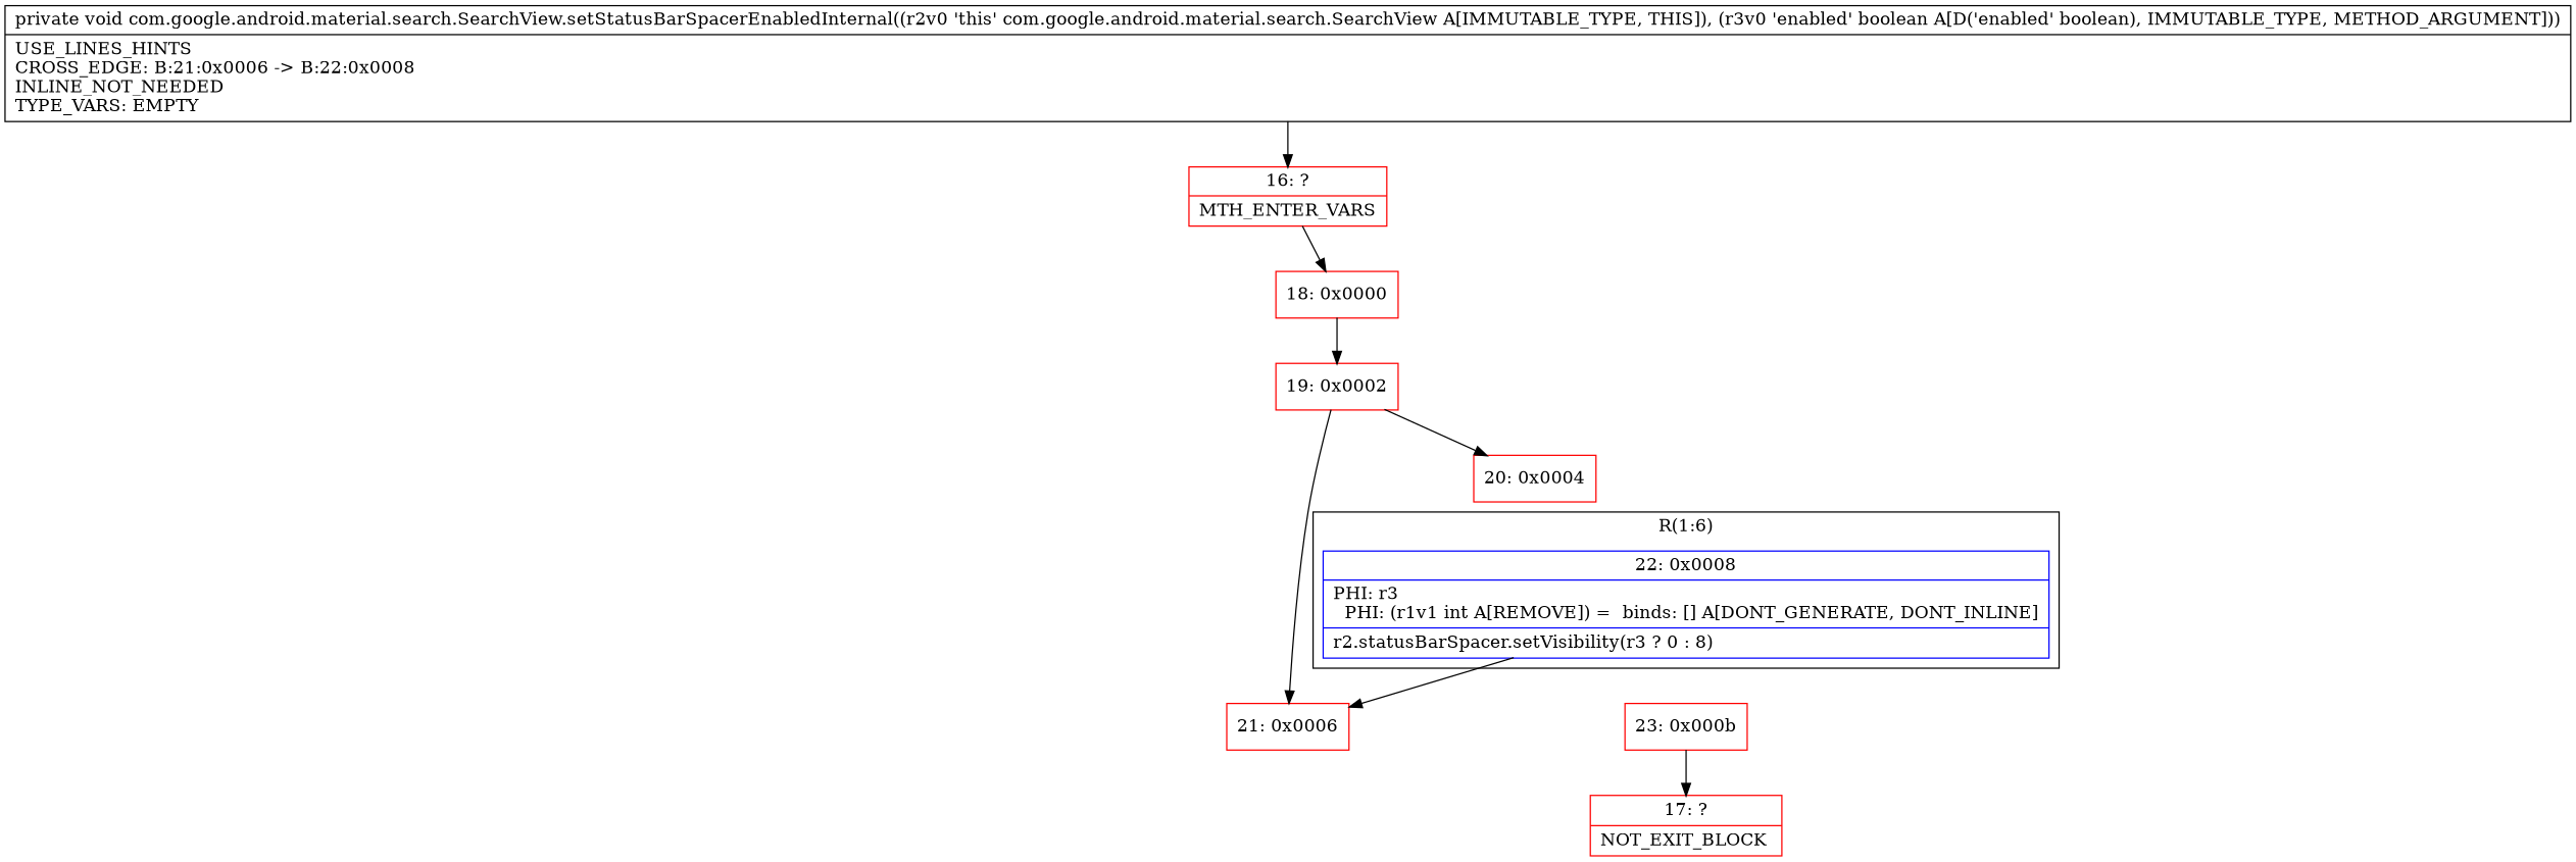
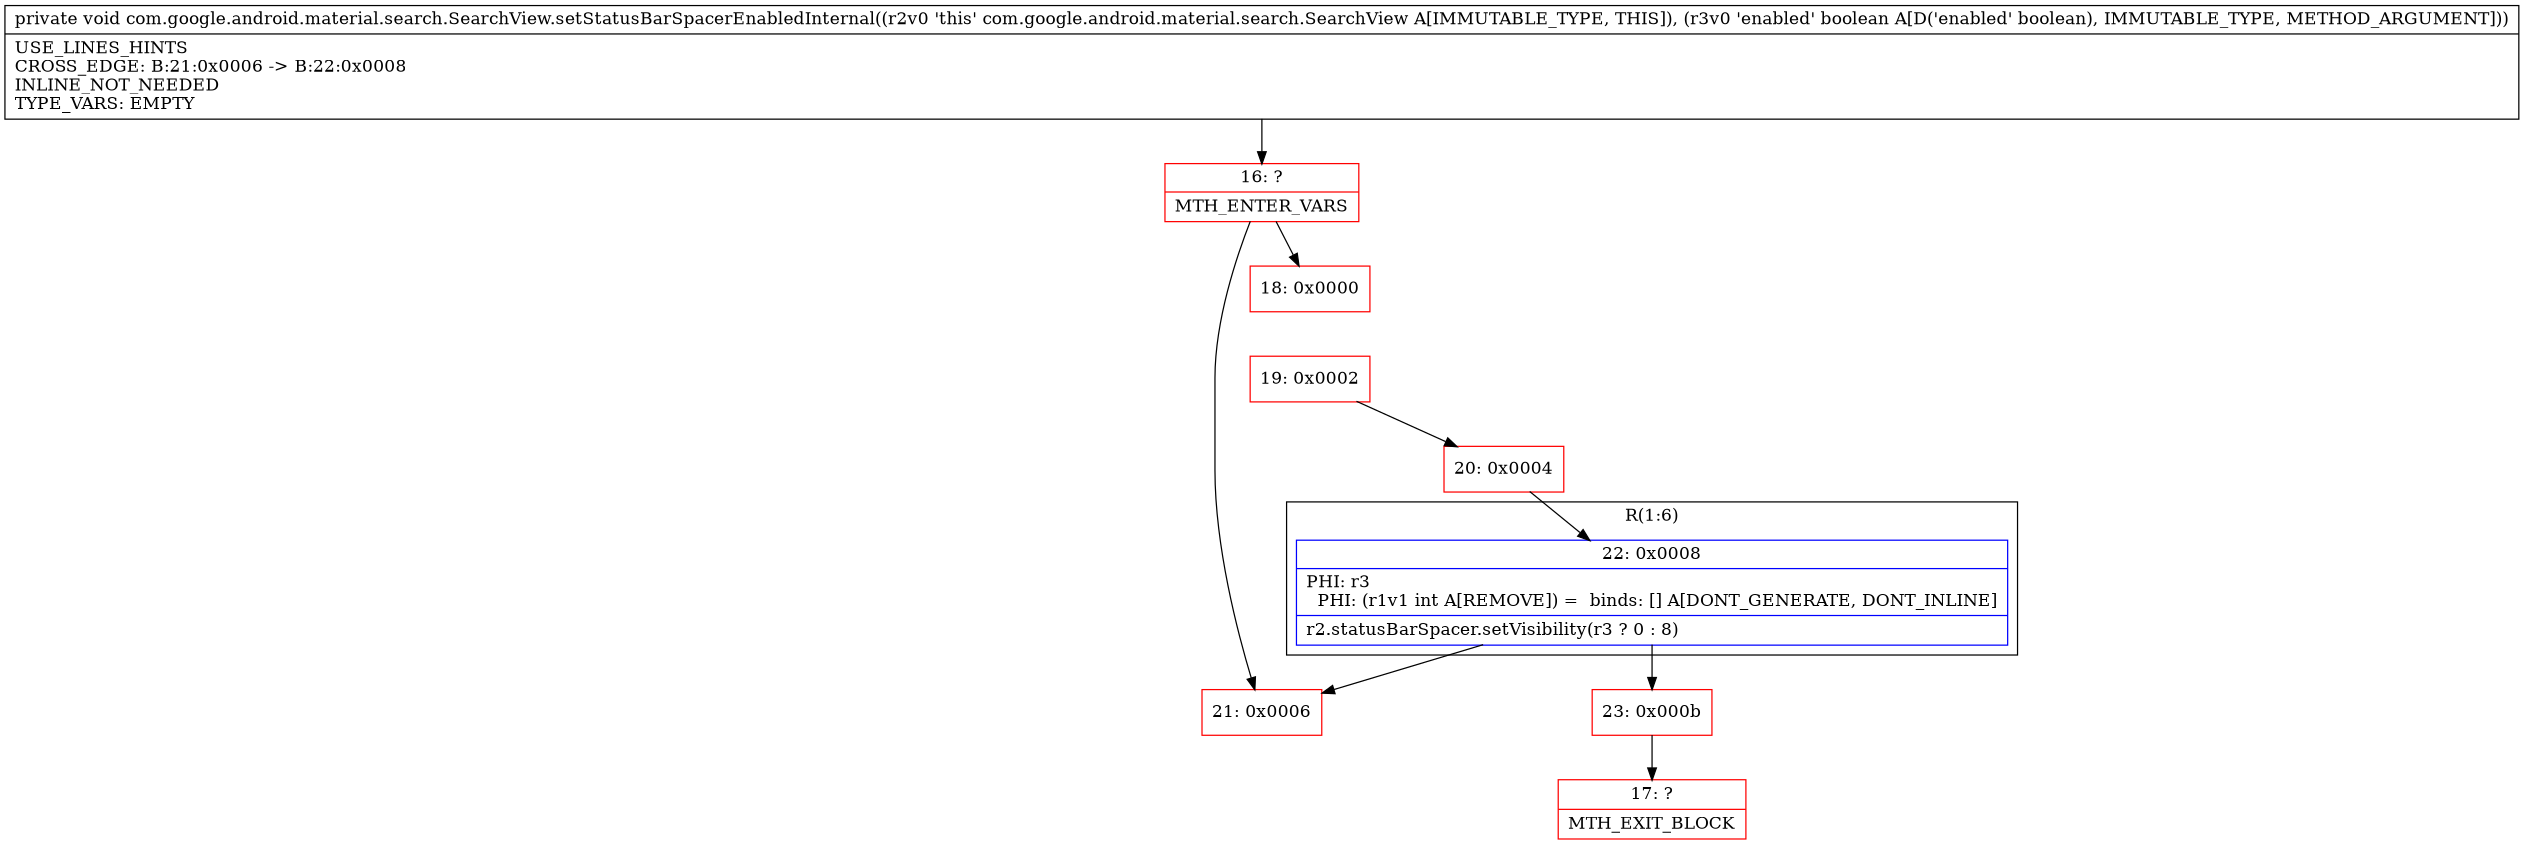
  digraph {
    node [color=red shape=record]
    n1 [color=blue label="{22\:\ 0x0008|PHI: r3 \l  PHI: (r1v1 int A[REMOVE]) =  binds: [] A[DONT_GENERATE, DONT_INLINE]\l|r2.statusBarSpacer.setVisibility(r3 ? 0 : 8)\l}"]
    n2 [label="{23\:\ 0x000b}"]
    n3 [label="{21\:\ 0x0006}"]
-   n4 [label="{17\:\ ?|NOT_EXIT_BLOCK\l}"]
+   n4 [label="{17\:\ ?|MTH_EXIT_BLOCK\l}"]
    n5 [label="{16\:\ ?|MTH_ENTER_VARS\l}"]
    n6 [label="{18\:\ 0x0000}"]
    n7 [label="{19\:\ 0x0002}"]
    n8 [label="{20\:\ 0x0004}"]
    n9 [label="{private void com.google.android.material.search.SearchView.setStatusBarSpacerEnabledInternal((r2v0 'this' com.google.android.material.search.SearchView A[IMMUTABLE_TYPE, THIS]), (r3v0 'enabled' boolean A[D('enabled' boolean), IMMUTABLE_TYPE, METHOD_ARGUMENT]))  | USE_LINES_HINTS\lCROSS_EDGE: B:21:0x0006 \-\> B:22:0x0008\lINLINE_NOT_NEEDED\lTYPE_VARS: EMPTY\l}" color=""]
    subgraph cluster_1 {
      label="R(1:6)"
      n1
    }
+   n1 -> n2
    n1 -> n3
    n2 -> n4
    n5 -> n6
-   n6 -> n7
-   n7 -> n3
+   n5 -> n3
    n7 -> n8
+   n8 -> n1
    n9 -> n5
  }
